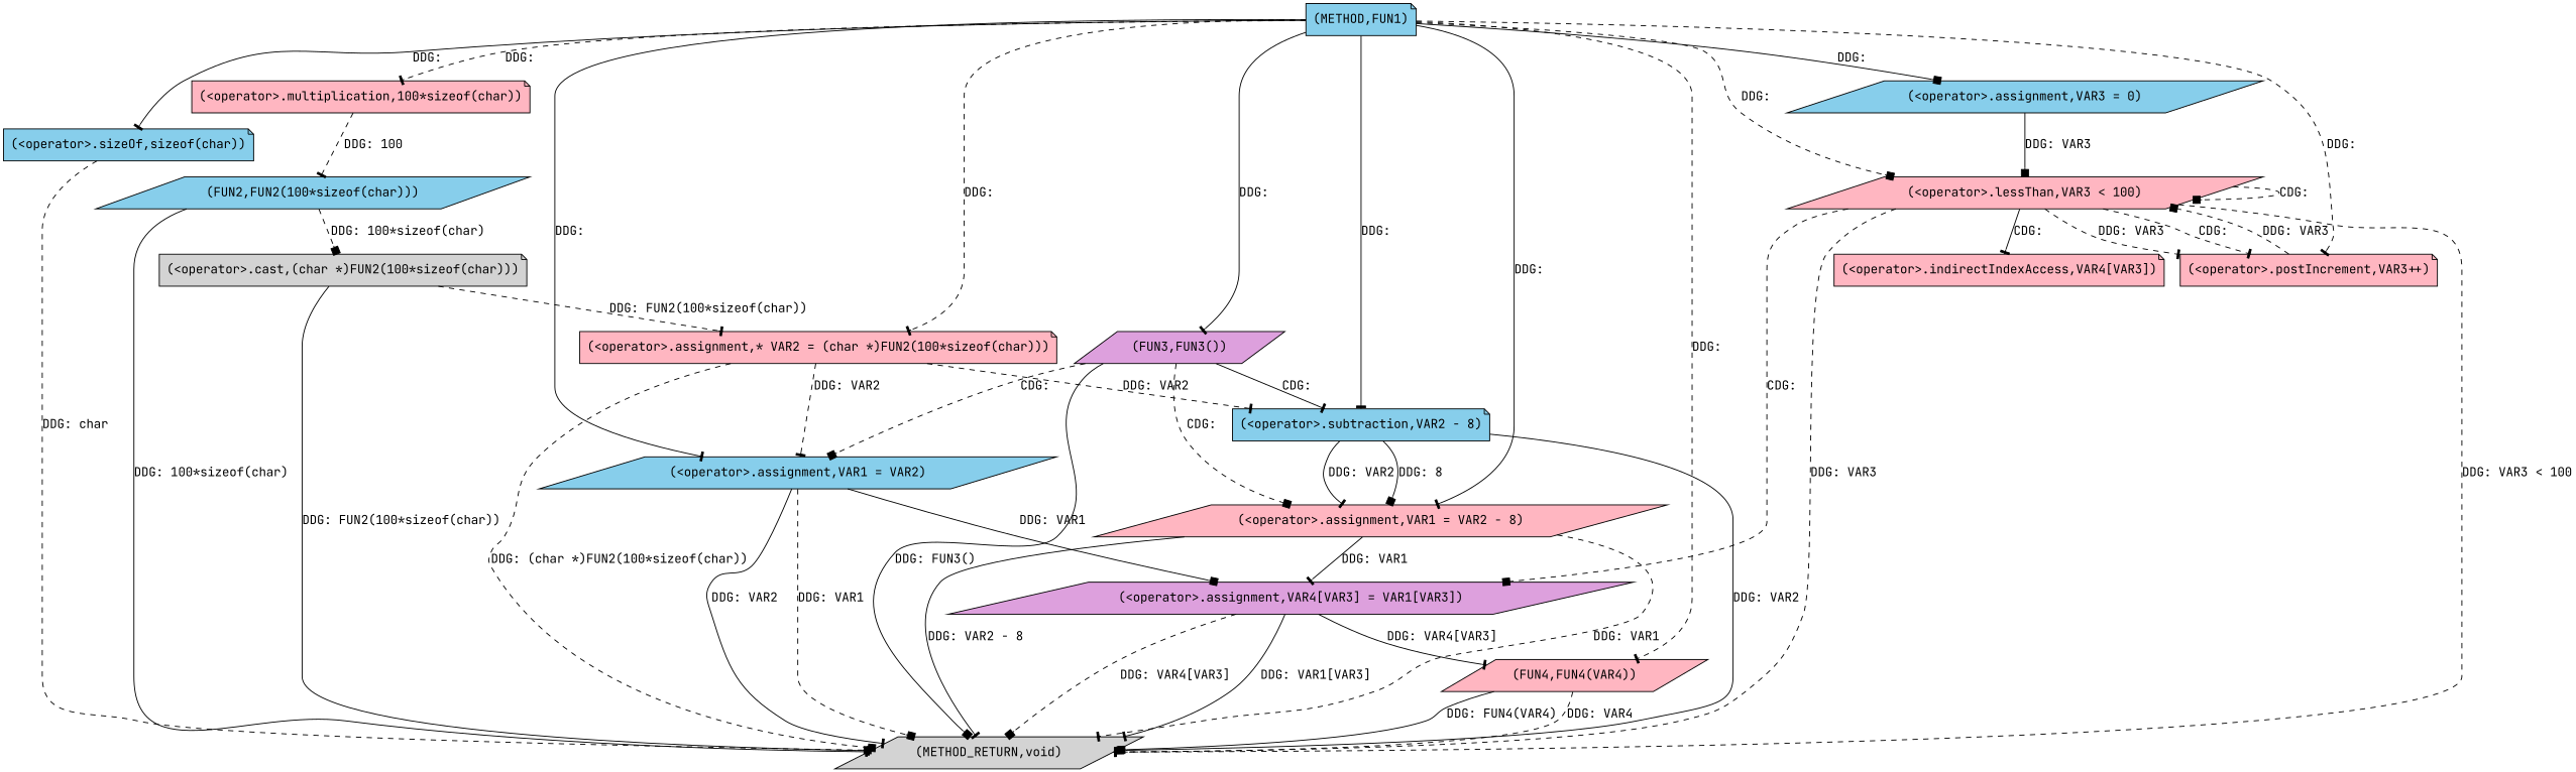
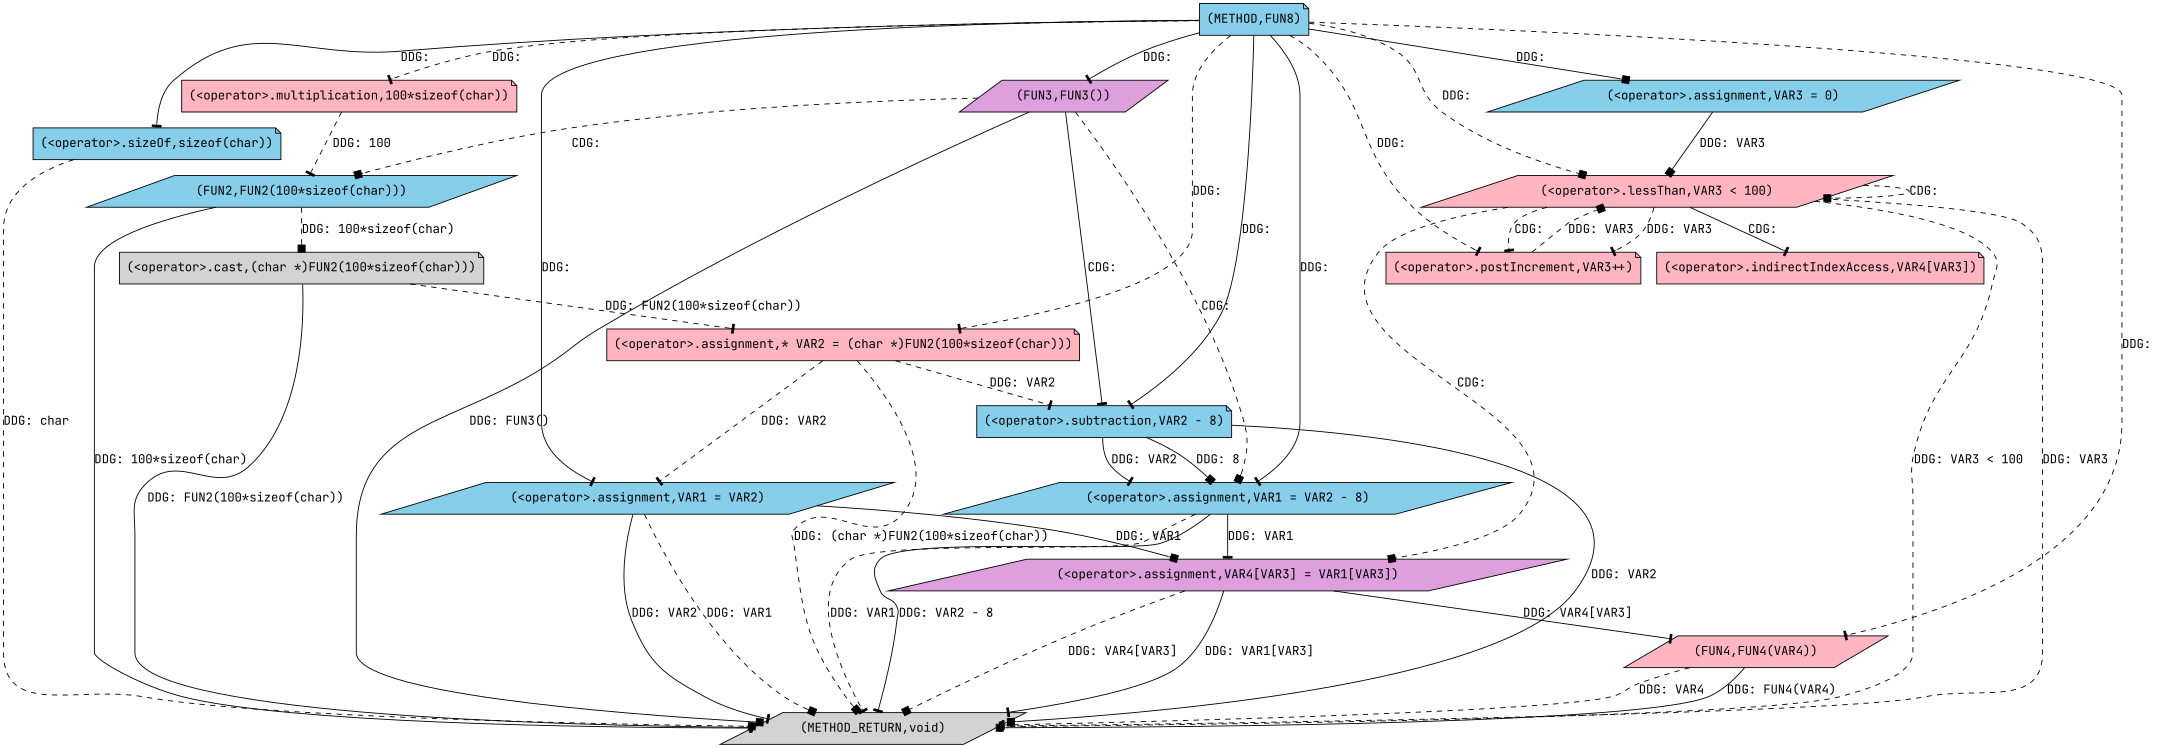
  digraph {
    fontname="JetBrains Mono"
    node [fillcolor=lightpink fontname="JetBrains Mono" shape=parallelogram style=filled]
    edge [arrowhead=tee fontname="JetBrains Mono" style=dashed]
-   n1 [fillcolor=skyblue label="(METHOD,FUN1)" shape=note]
+   n1 [fillcolor=skyblue label="(METHOD,FUN8)" shape=note]
    n2 [label="(<operator>.assignment,* VAR2 = (char *)FUN2(100*sizeof(char)))" shape=note]
    n3 [label="(<operator>.multiplication,100*sizeof(char))" shape=note]
    n4 [fillcolor=skyblue label="(<operator>.sizeOf,sizeof(char))" shape=note]
    n5 [fillcolor=plum label="(FUN3,FUN3())"]
-   n6 [label="(<operator>.assignment,VAR1 = VAR2 - 8)"]
+   n6 [fillcolor=skyblue label="(<operator>.assignment,VAR1 = VAR2 - 8)"]
    n7 [fillcolor=skyblue label="(<operator>.subtraction,VAR2 - 8)" shape=note]
    n8 [fillcolor=skyblue label="(<operator>.assignment,VAR1 = VAR2)"]
    n9 [fillcolor=skyblue label="(<operator>.assignment,VAR3 = 0)"]
    n10 [label="(<operator>.lessThan,VAR3 < 100)"]
    n11 [label="(<operator>.postIncrement,VAR3++)" shape=note]
    n12 [label="(FUN4,FUN4(VAR4))"]
    n13 [fillcolor=lightgrey label="(METHOD_RETURN,void)"]
    n14 [fillcolor=skyblue label="(FUN2,FUN2(100*sizeof(char)))"]
    n15 [fillcolor=plum label="(<operator>.assignment,VAR4[VAR3] = VAR1[VAR3])"]
    n16 [label="(<operator>.indirectIndexAccess,VAR4[VAR3])" shape=note]
    n17 [fillcolor=lightgrey label="(<operator>.cast,(char *)FUN2(100*sizeof(char)))" shape=note]
    n1 -> n2 [label="DDG: "]
    n1 -> n3 [label="DDG: "]
    n1 -> n4 [label="DDG: " style=solid]
    n1 -> n5 [label="DDG: " style=solid]
    n1 -> n6 [label="DDG: " style=solid]
    n1 -> n7 [label="DDG: " style=solid]
    n1 -> n8 [label="DDG: " style=solid]
    n1 -> n9 [arrowhead=box label="DDG: " style=solid]
    n1 -> n10 [arrowhead=box label="DDG: "]
    n1 -> n11 [label="DDG: "]
    n1 -> n12 [label="DDG: "]
    n2 -> n7 [label="DDG: VAR2"]
    n2 -> n8 [label="DDG: VAR2"]
    n2 -> n13 [arrowhead=box label="DDG: (char *)FUN2(100*sizeof(char))"]
    n3 -> n14 [label="DDG: 100"]
    n4 -> n13 [arrowhead=box label="DDG: char"]
    n5 -> n6 [arrowhead=box label="CDG: "]
    n5 -> n7 [label="CDG: " style=solid]
-   n5 -> n8 [arrowhead=box label="CDG: "]
+   n5 -> n14 [arrowhead=box label="CDG: "]
    n5 -> n13 [arrowhead=box label="DDG: FUN3()" style=solid]
    n6 -> n13 [label="DDG: VAR1"]
    n6 -> n13 [label="DDG: VAR2 - 8" style=solid]
    n6 -> n15 [label="DDG: VAR1" style=solid]
    n7 -> n6 [label="DDG: VAR2" style=solid]
    n7 -> n6 [arrowhead=box label="DDG: 8" style=solid]
    n7 -> n13 [arrowhead=box label="DDG: VAR2" style=solid]
    n8 -> n13 [label="DDG: VAR2" style=solid]
    n8 -> n13 [arrowhead=box label="DDG: VAR1"]
    n8 -> n15 [arrowhead=box label="DDG: VAR1" style=solid]
    n9 -> n10 [arrowhead=box label="DDG: VAR3" style=solid]
    n10 -> n10 [arrowhead=box label="CDG: "]
    n10 -> n11 [label="DDG: VAR3"]
    n10 -> n11 [label="CDG: "]
    n10 -> n13 [label="DDG: VAR3"]
    n10 -> n13 [label="DDG: VAR3 < 100"]
    n10 -> n15 [arrowhead=box label="CDG: "]
    n10 -> n16 [label="CDG: " style=solid]
    n11 -> n10 [arrowhead=box label="DDG: VAR3"]
    n12 -> n13 [arrowhead=box label="DDG: FUN4(VAR4)" style=solid]
    n12 -> n13 [label="DDG: VAR4"]
    n14 -> n13 [label="DDG: 100*sizeof(char)" style=solid]
    n14 -> n17 [arrowhead=box label="DDG: 100*sizeof(char)"]
    n15 -> n12 [label="DDG: VAR4[VAR3]" style=solid]
    n15 -> n13 [arrowhead=box label="DDG: VAR4[VAR3]"]
    n15 -> n13 [label="DDG: VAR1[VAR3]" style=solid]
    n17 -> n2 [label="DDG: FUN2(100*sizeof(char))"]
    n17 -> n13 [label="DDG: FUN2(100*sizeof(char))" style=solid]
  }
